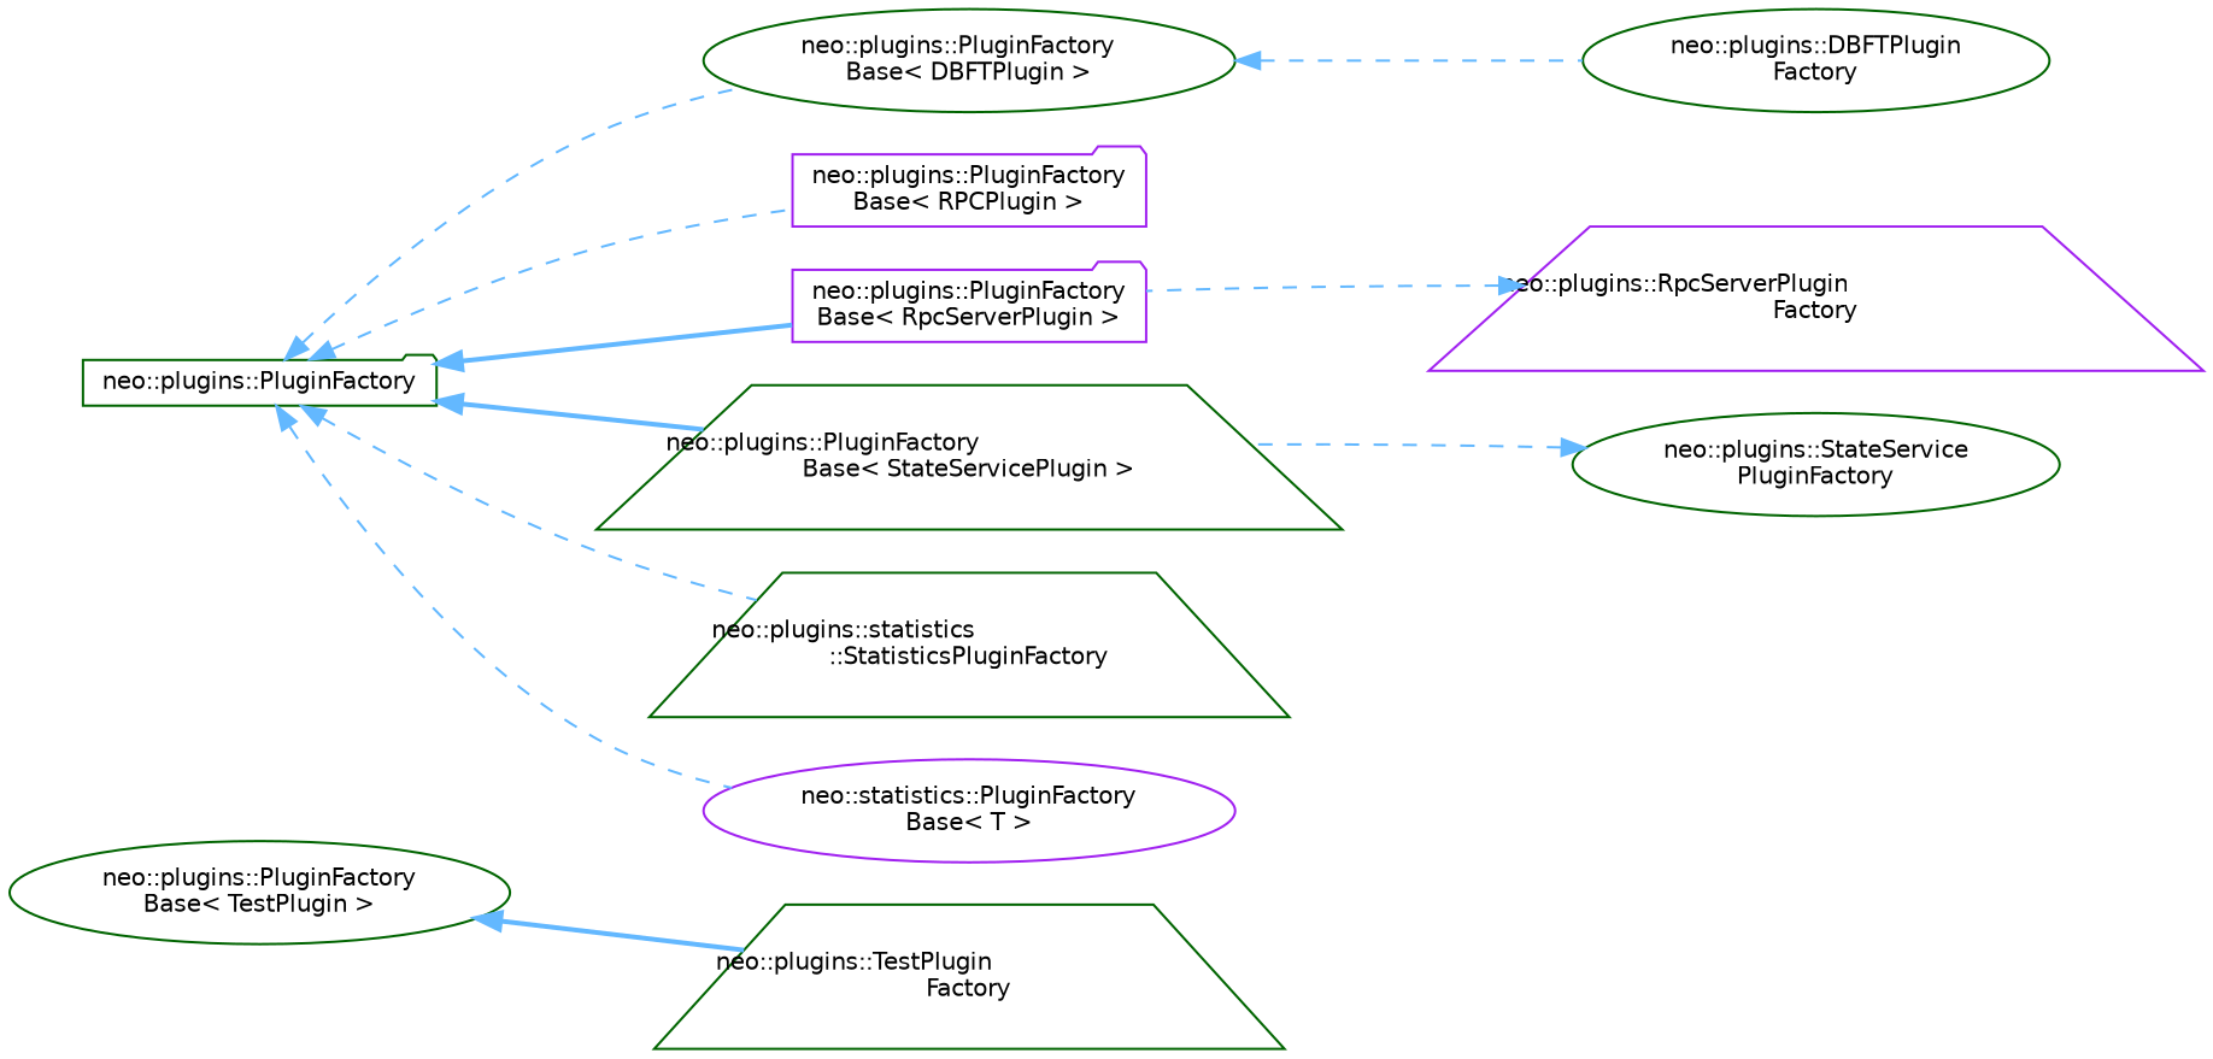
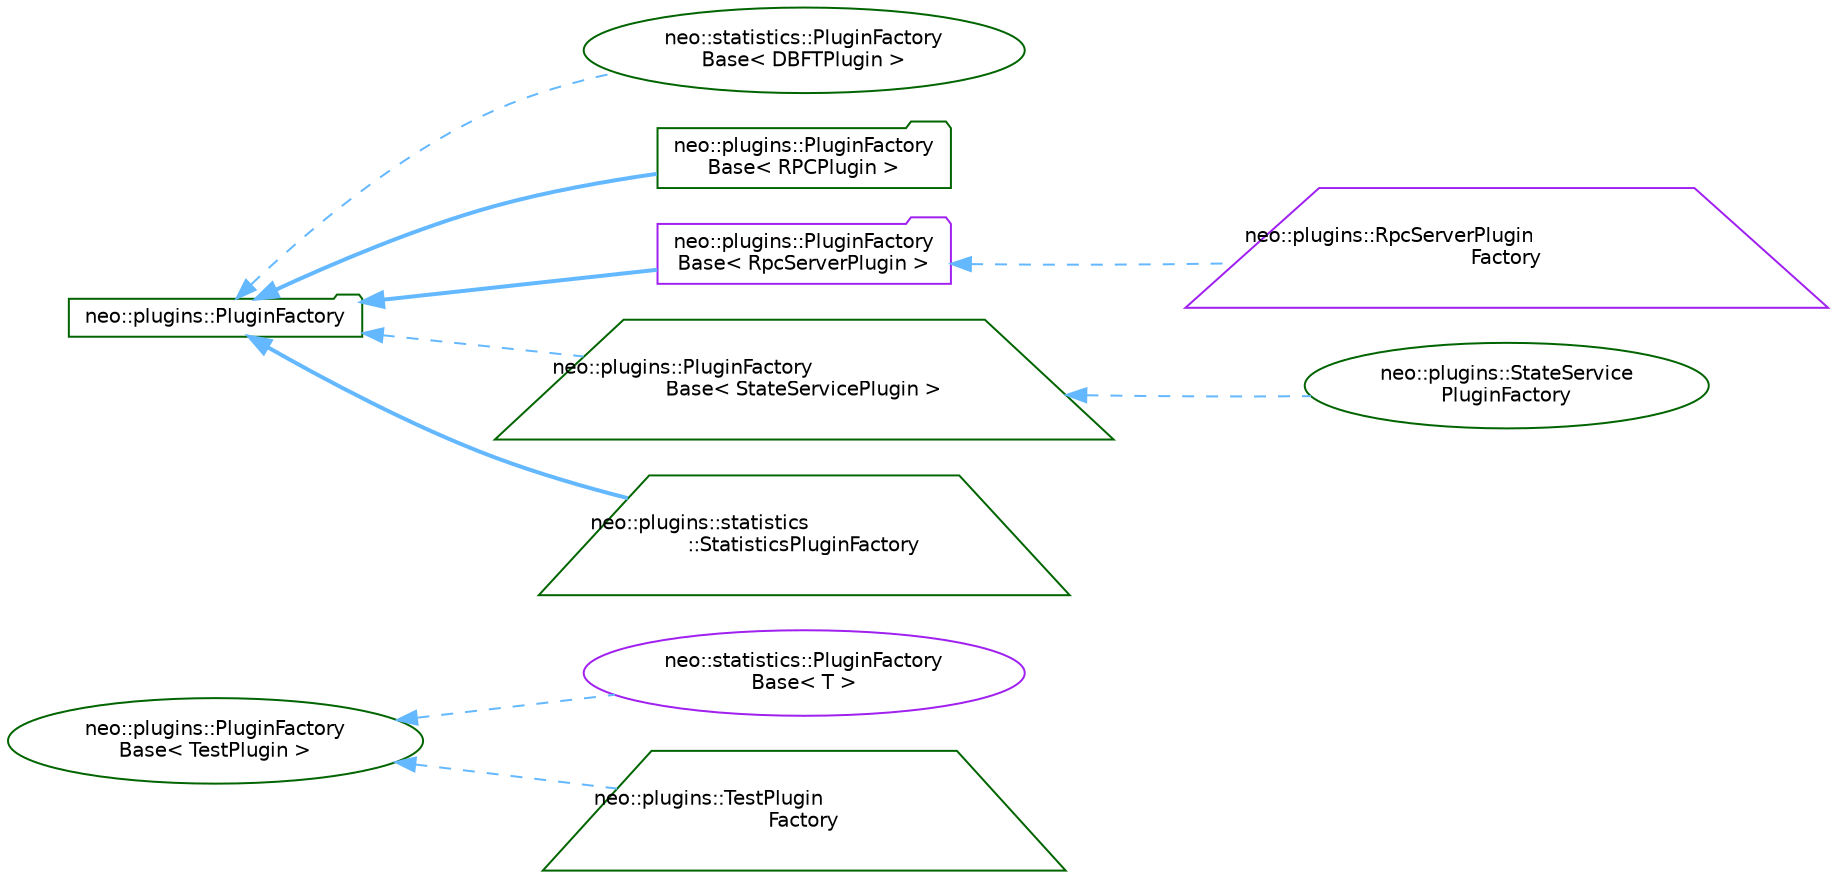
  digraph {
    rankdir=LR
    node [color=darkgreen fillcolor=white fontname=Helvetica fontsize=10 shape=ellipse style=filled]
    edge [color=steelblue1 dir=back fontname=Helvetica fontsize=10 labelfontname=Helvetica labelfontsize=10 style=dashed]
    n1 [height=0.2 label="neo::plugins::PluginFactory" shape=folder width=0.4]
-   n2 [height=0.2 label="neo::plugins::PluginFactory\lBase\< DBFTPlugin \>" width=0.4]
-   n3 [color=purple height=0.2 label="neo::plugins::PluginFactory\lBase\< RPCPlugin \>" shape=folder width=0.4]
+   n2 [height=0.2 label="neo::statistics::PluginFactory\lBase\< DBFTPlugin \>" width=0.4]
+   n3 [height=0.2 label="neo::plugins::PluginFactory\lBase\< RPCPlugin \>" shape=folder width=0.4]
    n4 [color=purple height=0.2 label="neo::plugins::PluginFactory\lBase\< RpcServerPlugin \>" shape=folder width=0.4]
    n5 [height=0.2 label="neo::plugins::PluginFactory\lBase\< StateServicePlugin \>" shape=trapezium width=0.4]
    n6 [color=purple height=0.2 label="neo::statistics::PluginFactory\lBase\< T \>" width=0.4]
    n7 [height=0.2 label="neo::plugins::statistics\l::StatisticsPluginFactory" shape=trapezium width=0.4]
-   n8 [height=0.2 label="neo::plugins::DBFTPlugin\lFactory" width=0.4]
    n9 [color=purple height=0.2 label="neo::plugins::RpcServerPlugin\lFactory" shape=trapezium width=0.4]
    n10 [height=0.2 label="neo::plugins::StateService\lPluginFactory" width=0.4]
    n11 [height=0.2 label="neo::plugins::PluginFactory\lBase\< TestPlugin \>" width=0.4]
    n12 [height=0.2 label="neo::plugins::TestPlugin\lFactory" shape=trapezium width=0.4]
    n1 -> n2
-   n1 -> n3
+   n1 -> n3 [style=bold]
    n1 -> n4 [style=bold]
-   n1 -> n5 [style=bold]
-   n1 -> n6
-   n1 -> n7
-   n2 -> n8
-   n9 -> n4
-   n10 -> n5
-   n11 -> n12 [style=bold]
+   n1 -> n5
+   n11 -> n6
+   n1 -> n7 [style=bold]
+   n4 -> n9
+   n5 -> n10
+   n11 -> n12
  }
